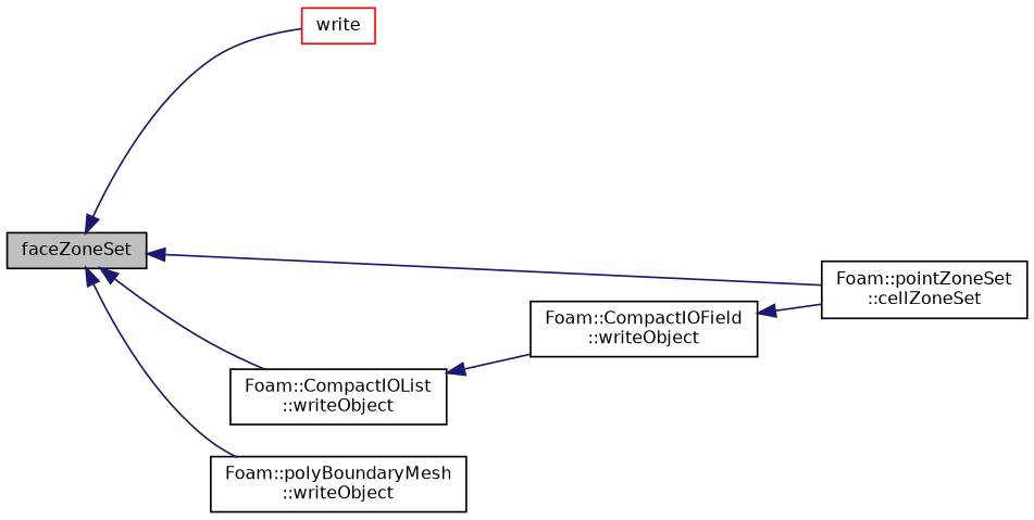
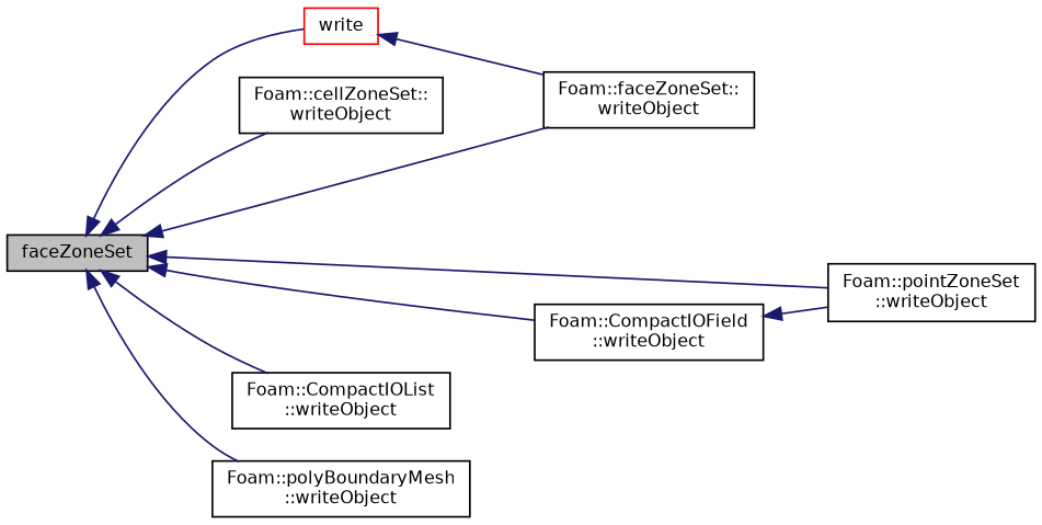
  digraph {
    rankdir=LR
    node [color=black fontname=Helvetica fontsize=10 shape=record]
    edge [color=midnightblue dir=back fontname=Helvetica fontsize=10 labelfontname=Helvetica labelfontsize=10 style=solid]
    n1 [fillcolor=grey75 fontcolor=black height=0.2 label=faceZoneSet style=filled width=0.4]
    n2 [color=red height=0.2 label=write width=0.4]
-   n5 [height=0.2 label="Foam::pointZoneSet\l::cellZoneSet" width=0.4]
+   n3 [height=0.2 label="Foam::cellZoneSet::\lwriteObject" width=0.4]
+   n4 [height=0.2 label="Foam::faceZoneSet::\lwriteObject" width=0.4]
+   n5 [height=0.2 label="Foam::pointZoneSet\l::writeObject" width=0.4]
    n6 [height=0.2 label="Foam::CompactIOField\l::writeObject" width=0.4]
    n7 [height=0.2 label="Foam::CompactIOList\l::writeObject" width=0.4]
    n8 [height=0.2 label="Foam::polyBoundaryMesh\l::writeObject" width=0.4]
    n1 -> n2
+   n1 -> n3
+   n1 -> n4
    n1 -> n5
-   n7 -> n6
+   n1 -> n6
    n1 -> n7
    n1 -> n8
+   n2 -> n4
    n6 -> n5
  }
